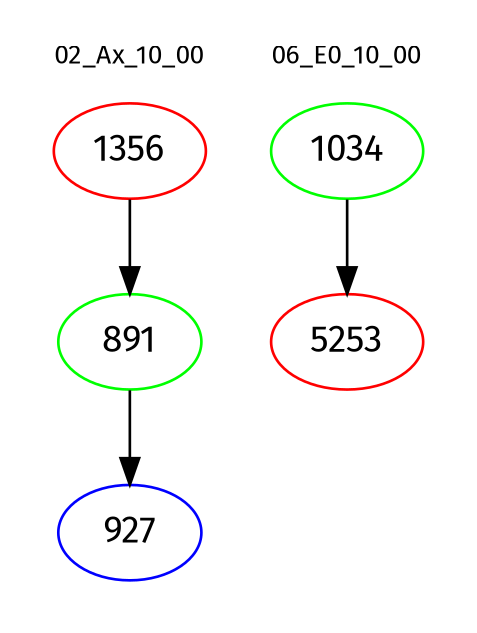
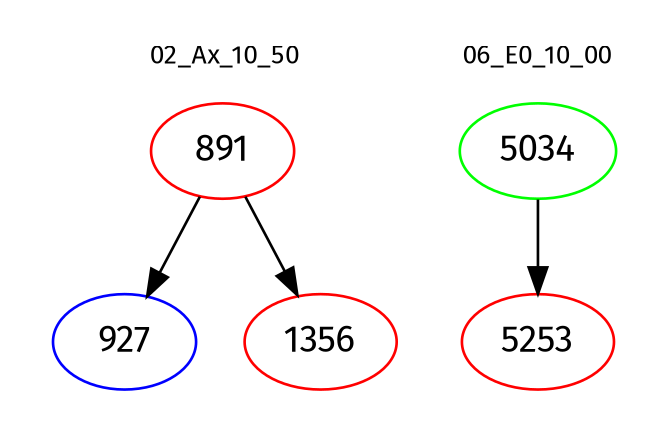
  digraph {
    fontname="Fira Sans"
    node [color=green fontname="Fira Sans"]
    edge [color=black fontname="Fira Sans"]
-   n1 [label=891]
+   n1 [color=red label=891]
    n2 [color=blue label=927]
    n3 [color=red label=1356]
-   n4 [label=1034]
+   n4 [label=5034]
    n5 [color=red label=5253]
    subgraph cluster_1 {
      color=white
      fontsize=10
-     label="02_Ax_10_00"
+     label="02_Ax_10_50"
      n1
      n2
      n3
    }
    subgraph cluster_2 {
      color=white
      fontsize=10
      label="06_E0_10_00"
      n4
      n5
    }
    n1 -> n2
-   n3 -> n1
+   n1 -> n3
    n4 -> n5
  }
